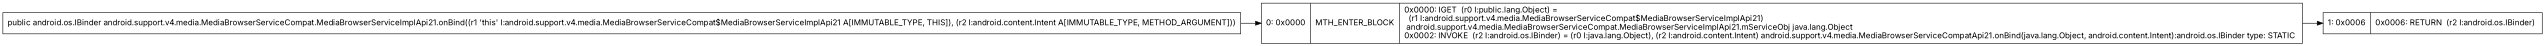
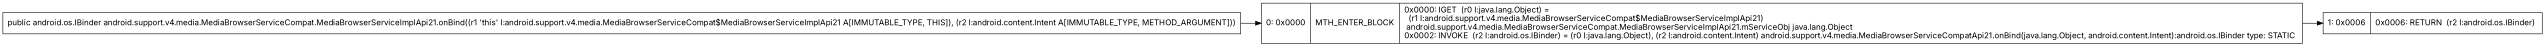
  digraph {
    rankdir=LR
    fontname=Inter
    node [shape=record fontname=Inter]
    edge [fontname=Inter]
-   n1 [label="{0\:\ 0x0000|MTH_ENTER_BLOCK\l|0x0000: IGET  (r0 I:public.lang.Object) = \l  (r1 I:android.support.v4.media.MediaBrowserServiceCompat$MediaBrowserServiceImplApi21)\l android.support.v4.media.MediaBrowserServiceCompat.MediaBrowserServiceImplApi21.mServiceObj java.lang.Object \l0x0002: INVOKE  (r2 I:android.os.IBinder) = (r0 I:java.lang.Object), (r2 I:android.content.Intent) android.support.v4.media.MediaBrowserServiceCompatApi21.onBind(java.lang.Object, android.content.Intent):android.os.IBinder type: STATIC \l}"]
+   n1 [label="{0\:\ 0x0000|MTH_ENTER_BLOCK\l|0x0000: IGET  (r0 I:java.lang.Object) = \l  (r1 I:android.support.v4.media.MediaBrowserServiceCompat$MediaBrowserServiceImplApi21)\l android.support.v4.media.MediaBrowserServiceCompat.MediaBrowserServiceImplApi21.mServiceObj java.lang.Object \l0x0002: INVOKE  (r2 I:android.os.IBinder) = (r0 I:java.lang.Object), (r2 I:android.content.Intent) android.support.v4.media.MediaBrowserServiceCompatApi21.onBind(java.lang.Object, android.content.Intent):android.os.IBinder type: STATIC \l}"]
    n2 [label="{1\:\ 0x0006|0x0006: RETURN  (r2 I:android.os.IBinder) \l}"]
    n3 [label="{public android.os.IBinder android.support.v4.media.MediaBrowserServiceCompat.MediaBrowserServiceImplApi21.onBind((r1 'this' I:android.support.v4.media.MediaBrowserServiceCompat$MediaBrowserServiceImplApi21 A[IMMUTABLE_TYPE, THIS]), (r2 I:android.content.Intent A[IMMUTABLE_TYPE, METHOD_ARGUMENT])) }"]
    n1 -> n2
    n3 -> n1
  }
